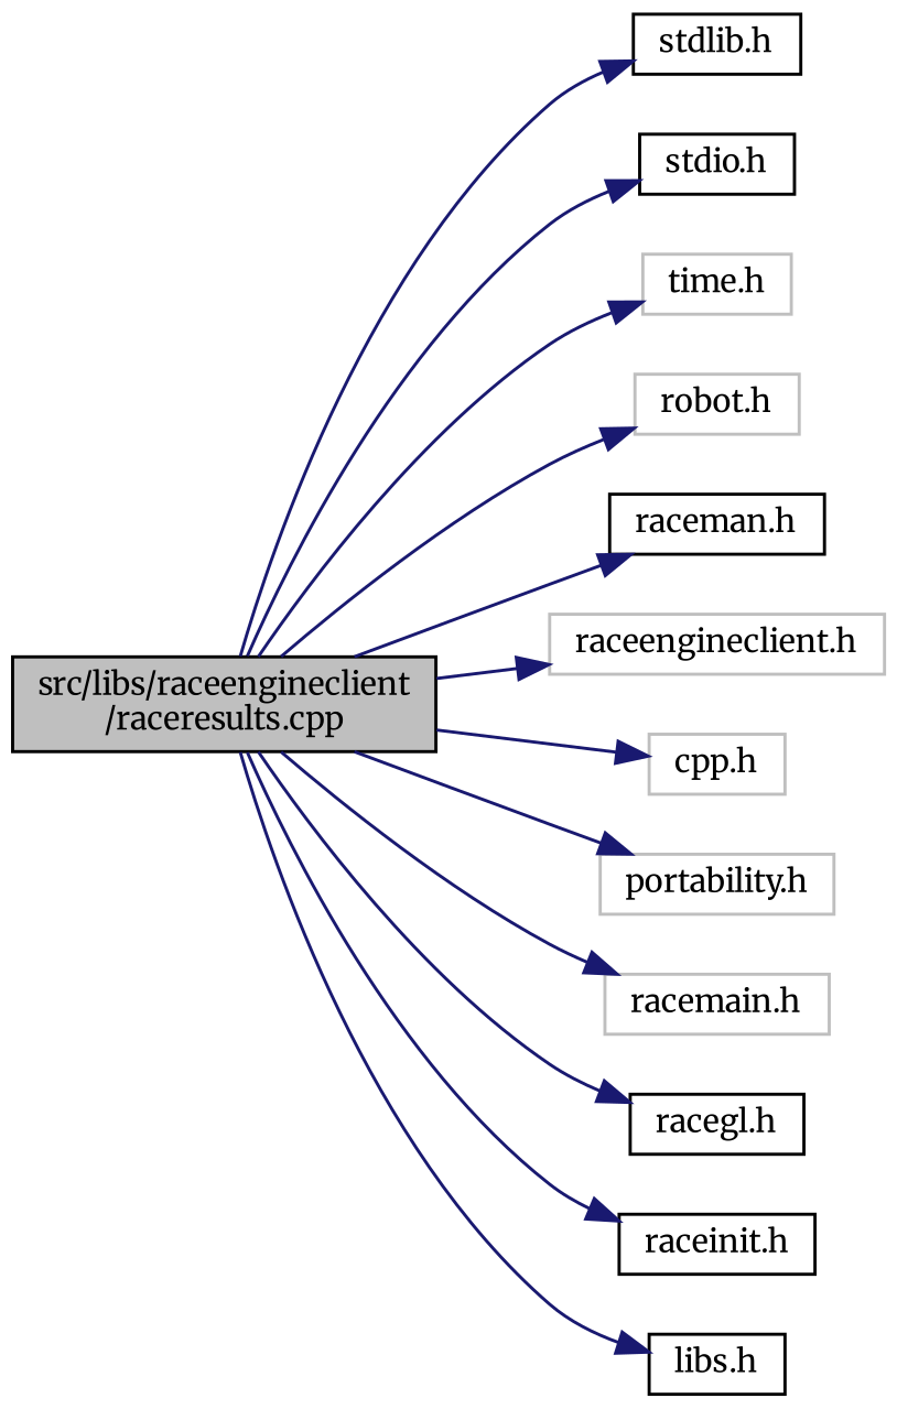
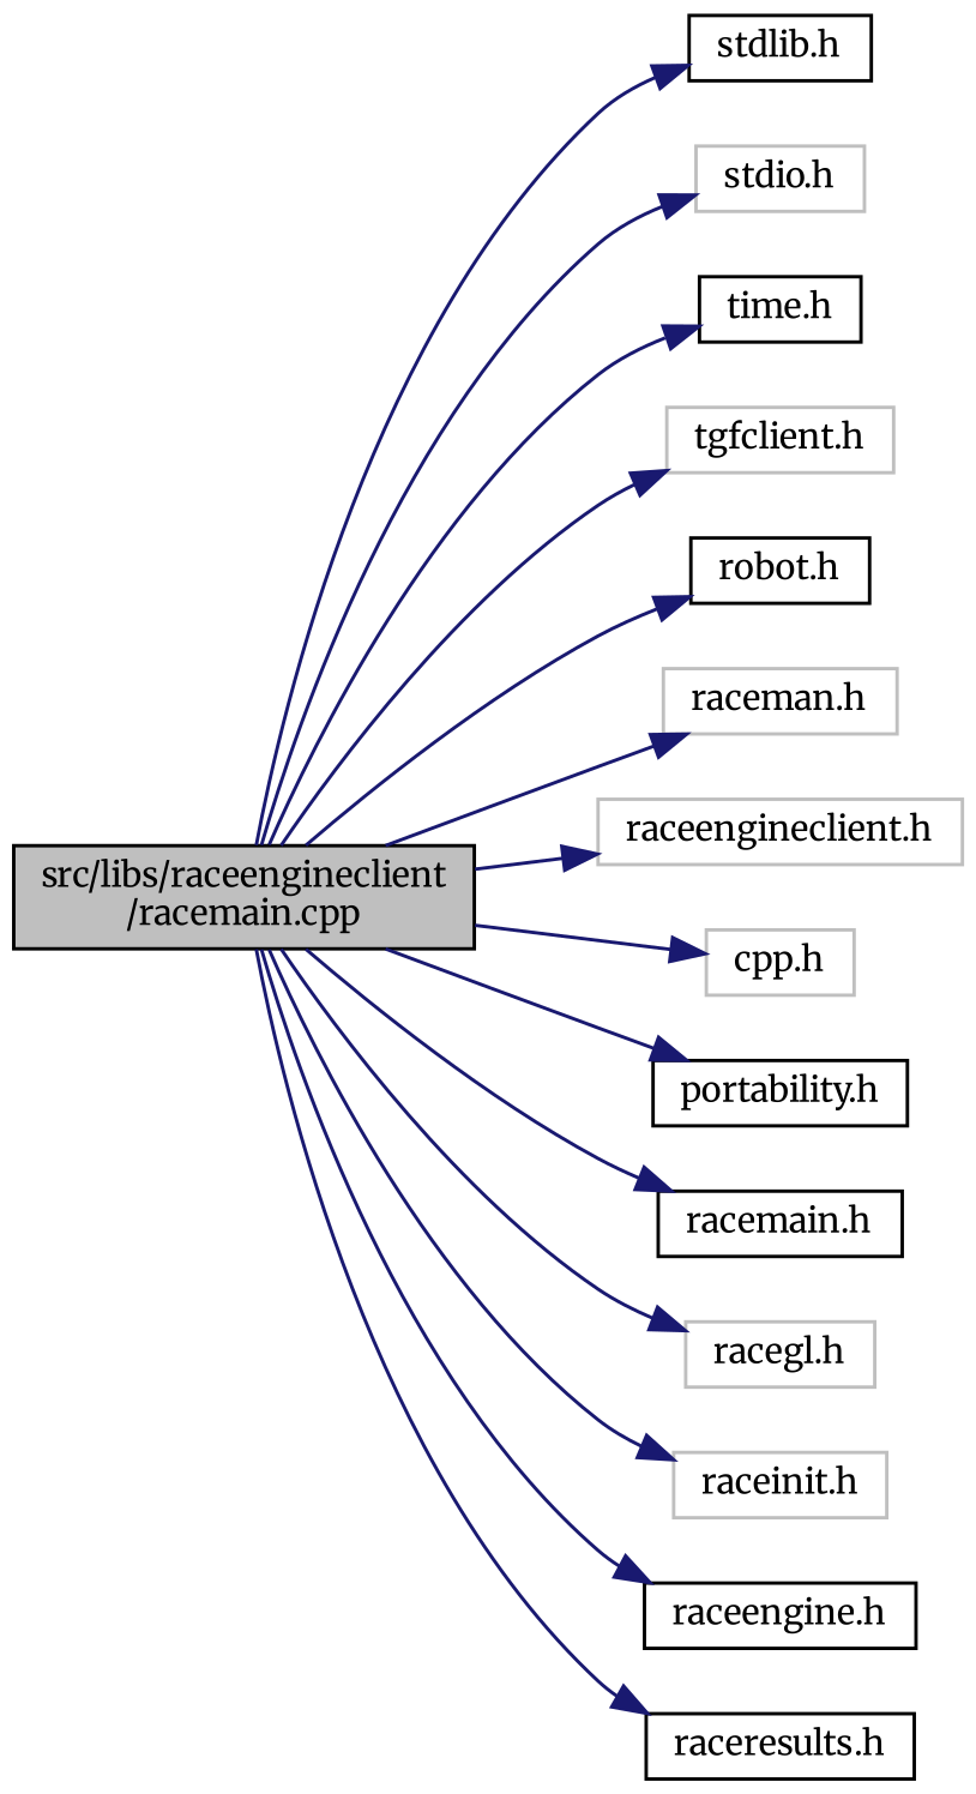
  digraph {
    fontname=Merriweather
    rankdir=LR
    node [color=grey75 fillcolor=white fontname=Merriweather fontsize=10 shape=record style=filled]
    edge [color=midnightblue fontname=Merriweather fontsize=10 labelfontname=Helvetica labelfontsize=10 style=solid]
-   n1 [color=black fillcolor=grey75 fontcolor=black height=0.2 label="src/libs/raceengineclient\l/raceresults.cpp" width=0.4]
+   n1 [color=black fillcolor=grey75 fontcolor=black height=0.2 label="src/libs/raceengineclient\l/racemain.cpp" width=0.4]
    n2 [color=black height=0.2 label="stdlib.h" width=0.4]
-   n3 [color=black height=0.2 label="stdio.h" width=0.4]
-   n4 [height=0.2 label="time.h" width=0.4]
-   n6 [height=0.2 label="robot.h" width=0.4]
-   n7 [color=black height=0.2 label="raceman.h" width=0.4]
+   n3 [height=0.2 label="stdio.h" width=0.4]
+   n4 [color=black height=0.2 label="time.h" width=0.4]
+   n5 [height=0.2 label="tgfclient.h" width=0.4]
+   n6 [color=black height=0.2 label="robot.h" width=0.4]
+   n7 [height=0.2 label="raceman.h" width=0.4]
    n8 [height=0.2 label="raceengineclient.h" width=0.4]
    n9 [height=0.2 label="cpp.h" width=0.4]
-   n10 [height=0.2 label="portability.h" width=0.4]
-   n11 [height=0.2 label="racemain.h" width=0.4]
-   n12 [color=black height=0.2 label="racegl.h" width=0.4]
-   n13 [color=black height=0.2 label="raceinit.h" width=0.4]
-   n14 [color=black height=0.2 label="libs.h" width=0.4]
+   n10 [color=black height=0.2 label="portability.h" width=0.4]
+   n11 [color=black height=0.2 label="racemain.h" width=0.4]
+   n12 [height=0.2 label="racegl.h" width=0.4]
+   n13 [height=0.2 label="raceinit.h" width=0.4]
+   n14 [color=black height=0.2 label="raceengine.h" width=0.4]
+   n15 [color=black height=0.2 label="raceresults.h" width=0.4]
    n1 -> n2
    n1 -> n3
    n1 -> n4
+   n1 -> n5
    n1 -> n6
    n1 -> n7
    n1 -> n8
    n1 -> n9
    n1 -> n10
    n1 -> n11
    n1 -> n12
    n1 -> n13
    n1 -> n14
+   n1 -> n15
  }
